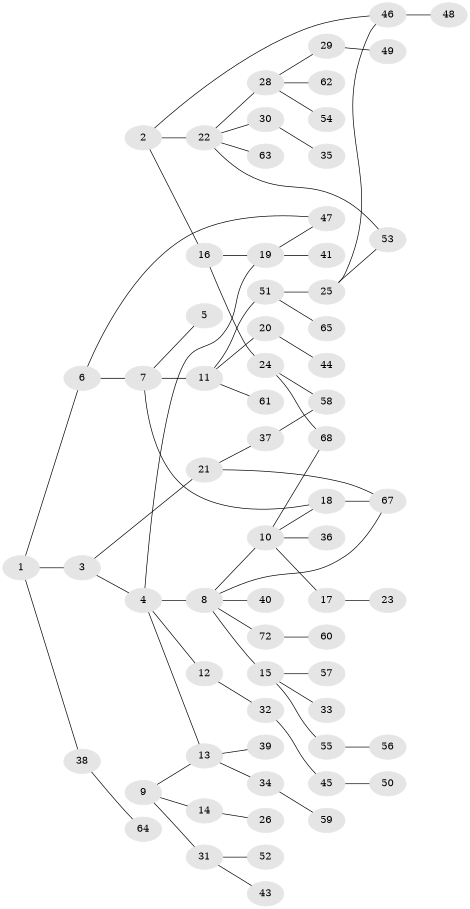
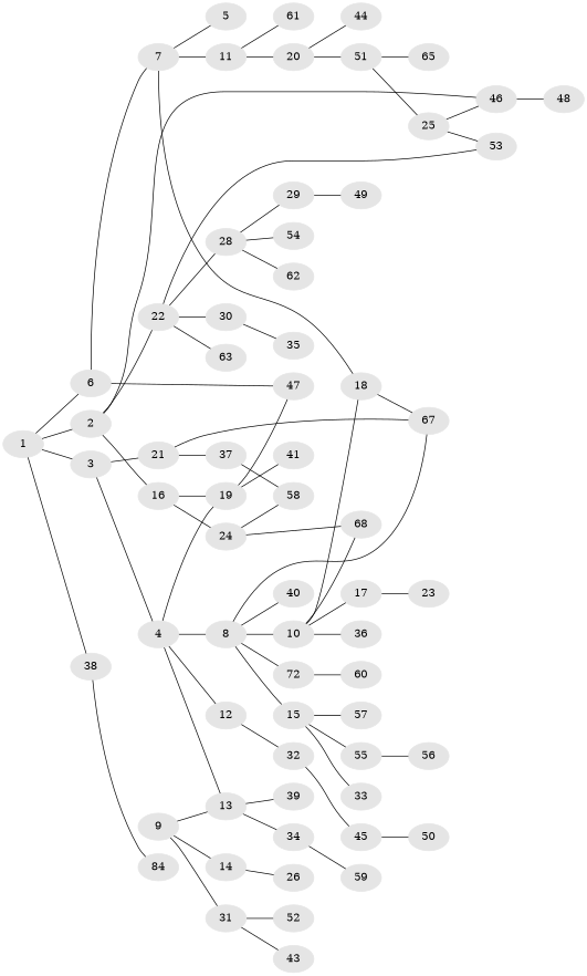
  graph {
    rankdir=LR
    node [color=gray90 style=filled]
    1
    2
    3
    6
    38
    16
    22
    46
    4
    21
    7
    47
-   64
+   64 [label=84]
    19
    24
    28
    30
    53
    63
    48
    8
    12
    13
    67
    37
    10
    15
    40
    n29 [label=72]
    9
    14
    31
    32
    41
    5
    11
    18
    20
    51
    61
    17
    36
    68
    33
    55
    57
    60
    34
    39
    26
    43
    52
    23
    44
    25
    65
    45
    59
    56
    58
    29
    54
    62
    35
    49
    50
+   1 -- 2
    1 -- 3
    1 -- 6
    1 -- 38
    2 -- 16
    2 -- 22
    2 -- 46
    3 -- 4
    3 -- 21
    6 -- 7
    6 -- 47
    38 -- 64
    16 -- 19
    16 -- 24
    22 -- 28
    22 -- 30
    22 -- 53
    22 -- 63
    46 -- 48
    4 -- 19
    4 -- 8
    4 -- 12
    4 -- 13
    21 -- 67
    21 -- 37
    7 -- 5
    7 -- 11
    7 -- 18
    19 -- 47
    19 -- 41
    24 -- 68
    24 -- 58
    28 -- 29
    28 -- 54
    28 -- 62
    30 -- 35
    8 -- 67
    8 -- 10
    8 -- 15
    8 -- 40
    8 -- n29
    12 -- 32
    13 -- 34
    13 -- 39
    37 -- 58
    10 -- 18
    10 -- 17
    10 -- 36
    10 -- 68
    15 -- 33
    15 -- 55
    15 -- 57
    n29 -- 60
    9 -- 13
    9 -- 14
    9 -- 31
    14 -- 26
    31 -- 43
    31 -- 52
    32 -- 45
    11 -- 20
-   11 -- 51
+   20 -- 51
    11 -- 61
    18 -- 67
    20 -- 44
    51 -- 25
    51 -- 65
    17 -- 23
    55 -- 56
    34 -- 59
    25 -- 46
    25 -- 53
    45 -- 50
    29 -- 49
  }
